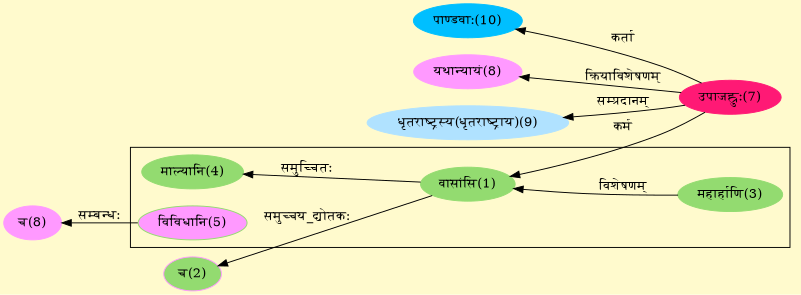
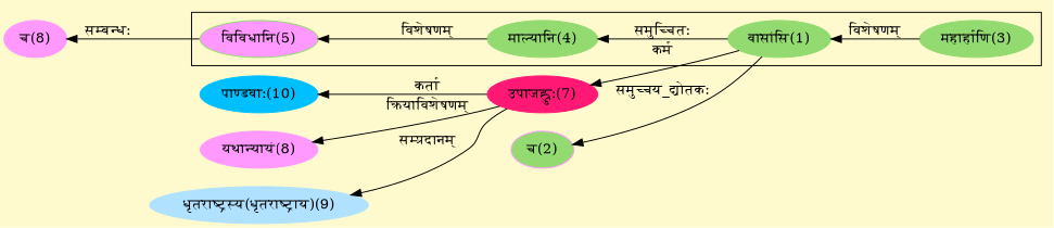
  digraph {
    bgcolor=lemonchiffon1
    compound=true
    rankdir=LR
    node [color="#93DB70" style=filled]
    edge [dir=back]
    n1 [label="महार्हाणि(3)"]
    n2 [label="वासांसि(1)"]
    n3 [label="माल्यानि(4)"]
    n4 [fillcolor="#FF99FF" label="विविधानि(5)"]
    n5 [color="#FF1975" label="उपाजह्रुः(7)"]
    n6 [color="#FF99FF" fillcolor="#93DB70" label="च(2)"]
    n7 [color="#FF99FF" label="च(8)"]
    n8 [color="#00BFFF" label="पाण्डवाः(10)"]
    n9 [color="#FF99FF" label="यथान्यायं(8)"]
    n10 [color="#B0E2FF" label="धृतराष्ट्रस्य(धृतराष्ट्राय)(9)"]
    subgraph cluster_1 {
      n1
      n2
      n3
      n4
    }
    n2 -> n1 [label="विशेषणम्"]
-   n2 -> n5 [label="कर्म"]
+   n5 -> n2 [label="कर्म"]
    n3 -> n2 [label="समुच्चितः"]
+   n4 -> n3 [label="विशेषणम्"]
    n6 -> n2 [label="समुच्चय_द्योतकः"]
    n7 -> n4 [label="सम्बन्धः"]
    n8 -> n5 [label="कर्ता"]
    n9 -> n5 [label="क्रियाविशेषणम्"]
    n10 -> n5 [label="सम्प्रदानम्"]
  }
